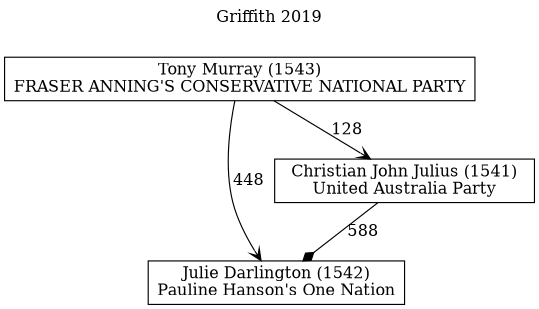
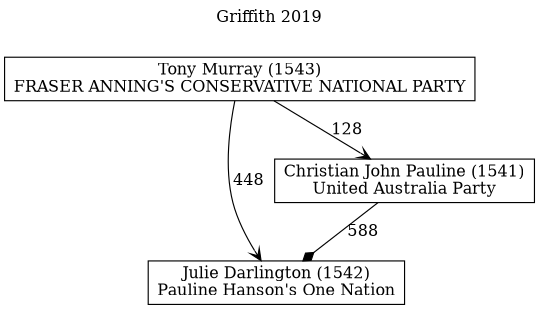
  digraph {
    label="Griffith 2019"
    labelloc=t
    mclimit=10
    node [shape=box]
    edge [arrowhead=vee]
    n1 [label="Julie Darlington (1542)\nPauline Hanson's One Nation"]
-   n2 [label="Christian John Julius (1541)\nUnited Australia Party"]
+   n2 [label="Christian John Pauline (1541)\nUnited Australia Party"]
    n3 [label="Tony Murray (1543)\nFRASER ANNING'S CONSERVATIVE NATIONAL PARTY"]
    n2 -> n1 [label=588 arrowhead=diamond]
    n3 -> n1 [label=448]
    n3 -> n2 [label=128]
  }
